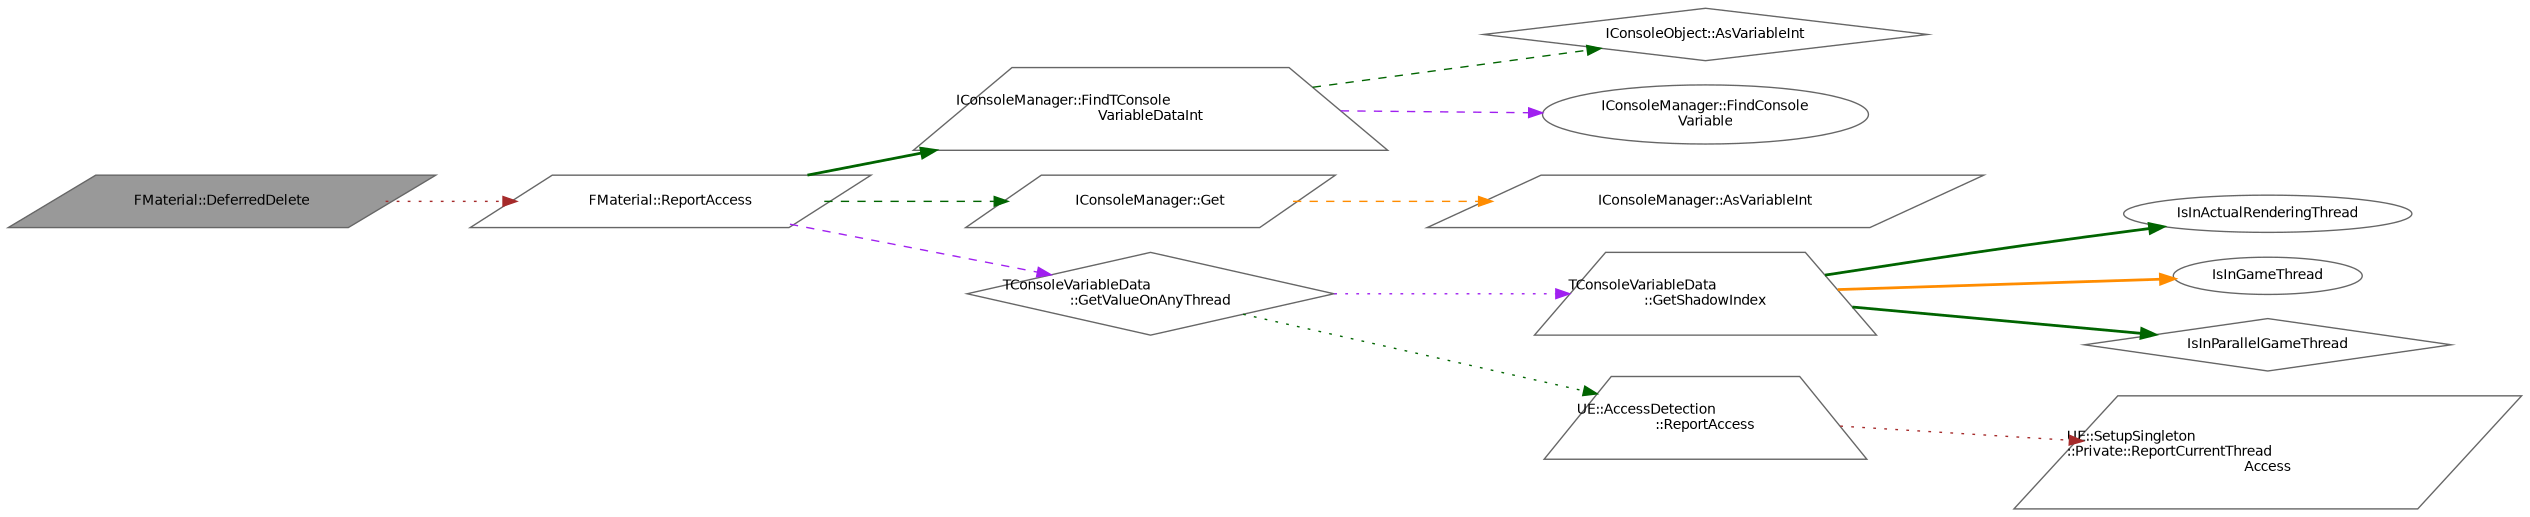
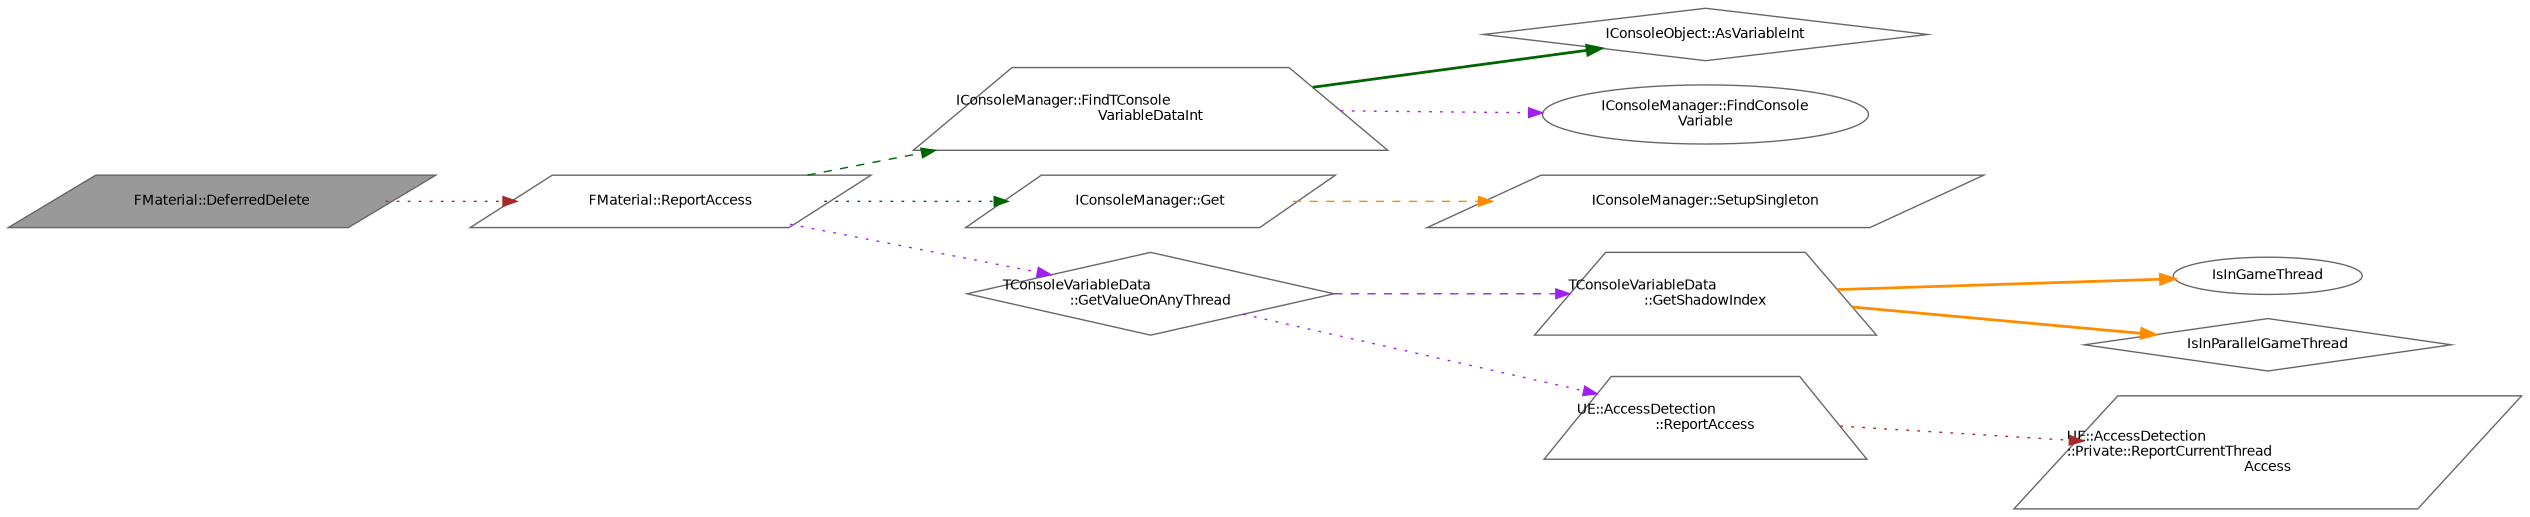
  digraph {
    rankdir=LR
    node [color=grey40 fillcolor=white fontname=Helvetica fontsize=10 shape=parallelogram style=filled]
    edge [color=darkgreen fontname=Helvetica fontsize=10 labelfontname=Helvetica labelfontsize=10 style=dotted]
    n1 [color=gray40 fillcolor=grey60 fontcolor=black height=0.2 label="FMaterial::DeferredDelete" width=0.4]
    n2 [height=0.2 label="FMaterial::ReportAccess" width=0.4]
    n3 [height=0.2 label="IConsoleManager::FindTConsole\lVariableDataInt" shape=trapezium width=0.4]
    n4 [height=0.2 label="IConsoleManager::Get" width=0.4]
    n5 [height=0.2 label="TConsoleVariableData\l::GetValueOnAnyThread" shape=diamond width=0.4]
    n6 [height=0.2 label="IConsoleObject::AsVariableInt" shape=diamond width=0.4]
    n7 [height=0.2 label="IConsoleManager::FindConsole\lVariable" shape=ellipse width=0.4]
-   n8 [height=0.2 label="IConsoleManager::AsVariableInt" width=0.4]
+   n8 [height=0.2 label="IConsoleManager::SetupSingleton" width=0.4]
    n9 [height=0.2 label="TConsoleVariableData\l::GetShadowIndex" shape=trapezium width=0.4]
    n10 [height=0.2 label="UE::AccessDetection\l::ReportAccess" shape=trapezium width=0.4]
-   n11 [height=0.2 label=IsInActualRenderingThread shape=ellipse width=0.4]
    n12 [height=0.2 label=IsInGameThread shape=ellipse width=0.4]
    n13 [height=0.2 label=IsInParallelGameThread shape=diamond width=0.4]
-   n14 [height=0.2 label="UE::SetupSingleton\l::Private::ReportCurrentThread\lAccess" width=0.4]
+   n14 [height=0.2 label="UE::AccessDetection\l::Private::ReportCurrentThread\lAccess" width=0.4]
    n1 -> n2 [color=brown]
-   n2 -> n3 [style=bold]
-   n2 -> n4 [style=dashed]
-   n2 -> n5 [color=purple style=dashed]
-   n3 -> n6 [style=dashed]
-   n3 -> n7 [color=purple style=dashed]
+   n2 -> n3 [style=dashed]
+   n2 -> n4
+   n2 -> n5 [color=purple]
+   n3 -> n6 [style=bold]
+   n3 -> n7 [color=purple]
    n4 -> n8 [color=darkorange style=dashed]
-   n5 -> n9 [color=purple]
-   n5 -> n10
-   n9 -> n11 [style=bold]
+   n5 -> n9 [color=purple style=dashed]
+   n5 -> n10 [color=purple]
    n9 -> n12 [color=darkorange style=bold]
-   n9 -> n13 [style=bold]
+   n9 -> n13 [color=darkorange style=bold]
    n10 -> n14 [color=brown]
  }
